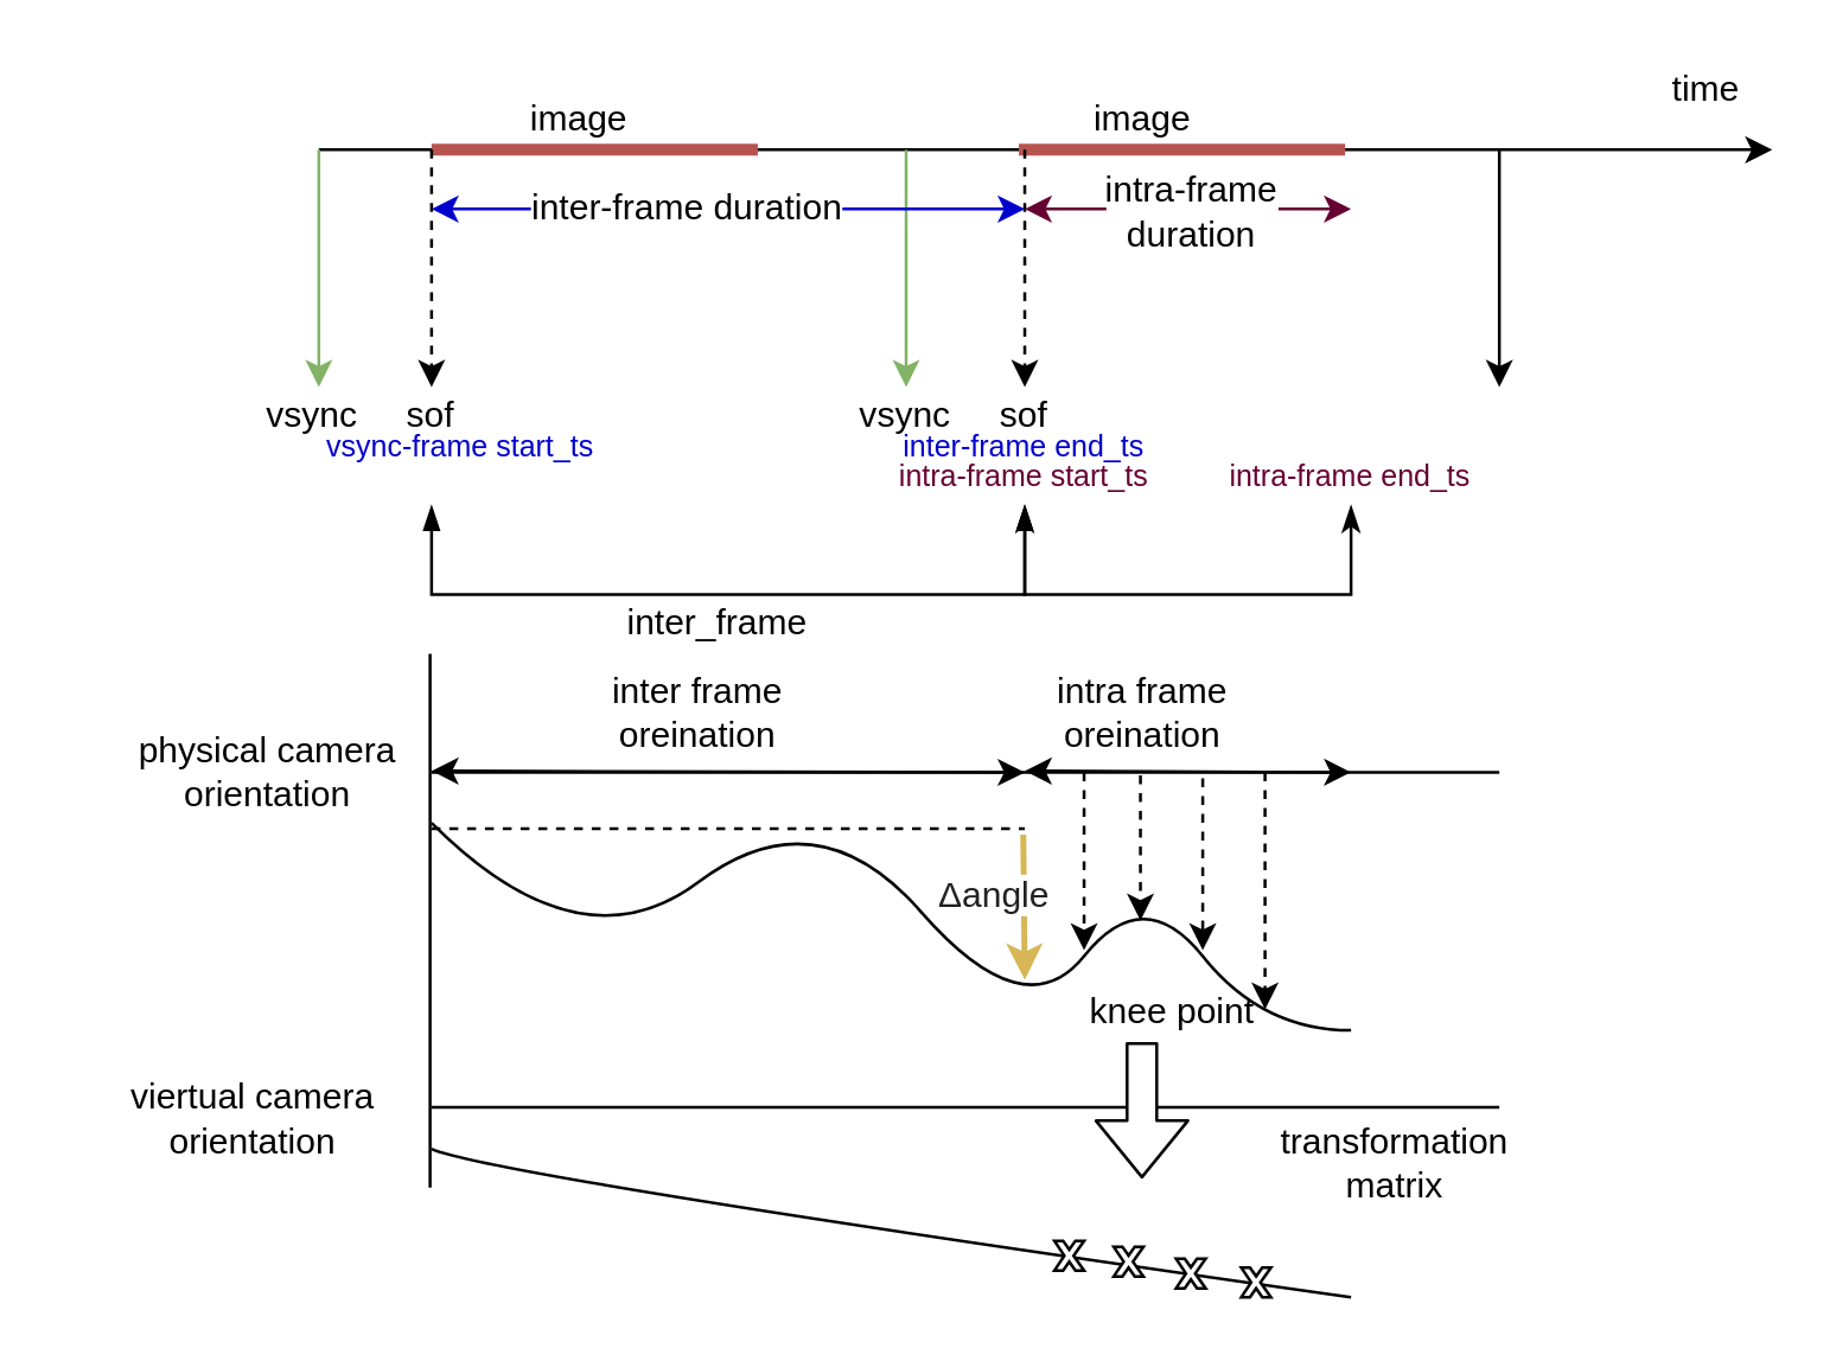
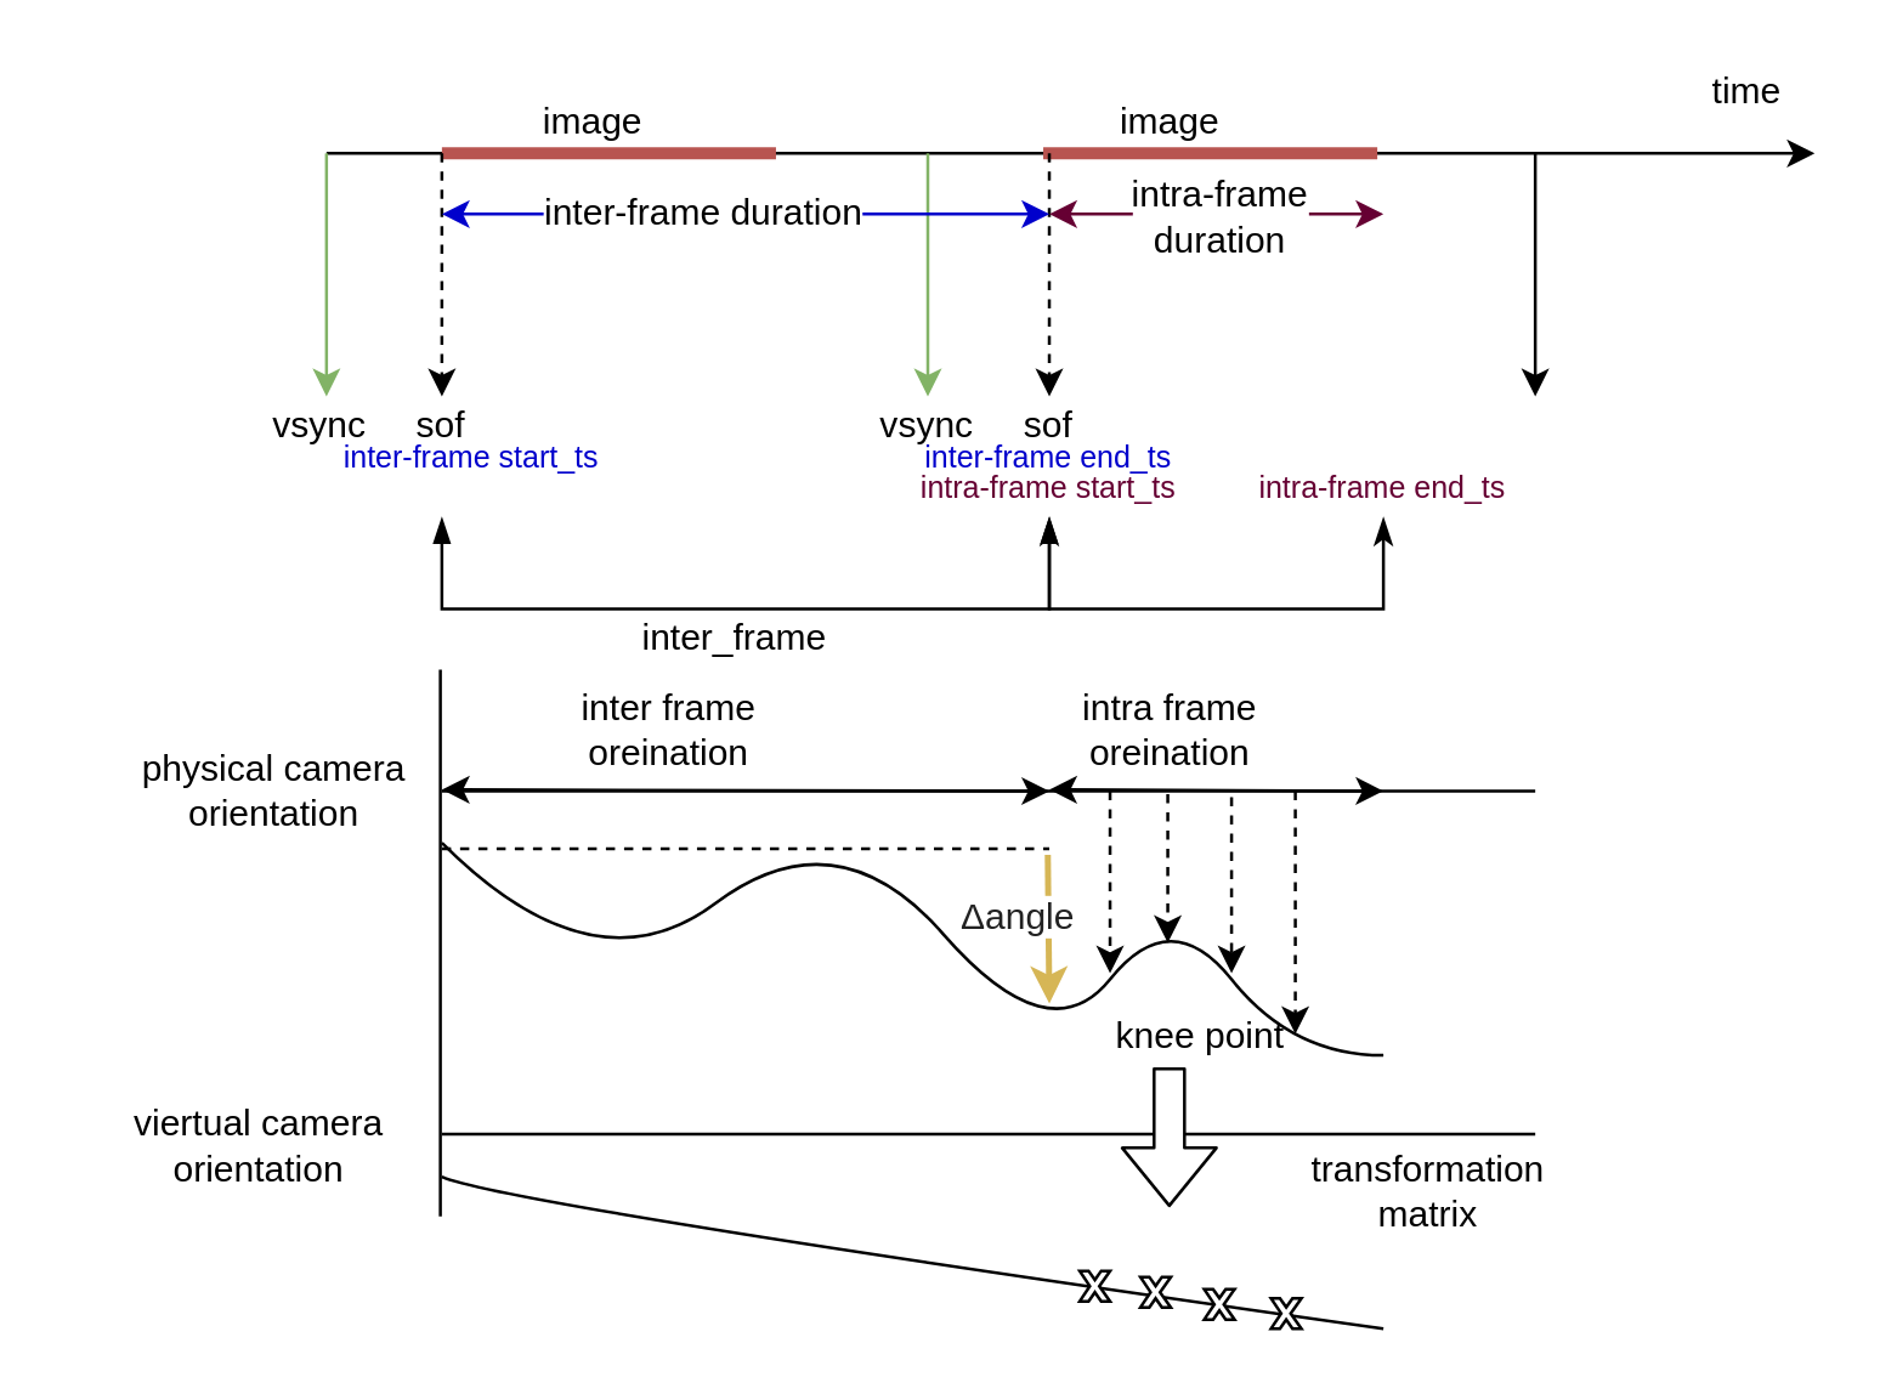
  <mxCell id="0" />
  <mxCell id="1" parent="0" />
  <mxCell id="2" value="" style="endArrow=classic;html=1;" parent="1" edge="1"><mxGeometry width="50" height="50" relative="1" as="geometry"><mxPoint x="107" y="50" as="sourcePoint" /><mxPoint x="597" y="50" as="targetPoint" /></mxGeometry></mxCell>
  <mxCell id="3" value="" style="endArrow=classic;html=1;fillColor=#d5e8d4;strokeColor=#82b366;" parent="1" edge="1"><mxGeometry width="50" height="50" relative="1" as="geometry"><mxPoint x="107" y="50" as="sourcePoint" /><mxPoint x="107" y="130" as="targetPoint" /></mxGeometry></mxCell>
  <mxCell id="4" value="" style="endArrow=classic;html=1;fillColor=#d5e8d4;strokeColor=#82b366;" parent="1" edge="1"><mxGeometry width="50" height="50" relative="1" as="geometry"><mxPoint x="305" y="50" as="sourcePoint" /><mxPoint x="305" y="130" as="targetPoint" /></mxGeometry></mxCell>
  <mxCell id="5" value="" style="endArrow=none;html=1;strokeWidth=4;fillColor=#f8cecc;strokeColor=#b85450;" parent="1" edge="1"><mxGeometry width="50" height="50" relative="1" as="geometry"><mxPoint x="145" y="50" as="sourcePoint" /><mxPoint x="255" y="50" as="targetPoint" /></mxGeometry></mxCell>
  <mxCell id="6" value="" style="endArrow=classic;html=1;" parent="1" edge="1"><mxGeometry width="50" height="50" relative="1" as="geometry"><mxPoint x="505" y="50" as="sourcePoint" /><mxPoint x="505" y="130" as="targetPoint" /></mxGeometry></mxCell>
  <mxCell id="7" value="" style="endArrow=none;html=1;strokeWidth=4;fillColor=#f8cecc;strokeColor=#b85450;" parent="1" edge="1"><mxGeometry width="50" height="50" relative="1" as="geometry"><mxPoint x="343" y="50" as="sourcePoint" /><mxPoint x="453" y="50" as="targetPoint" /></mxGeometry></mxCell>
  <mxCell id="8" value="" style="endArrow=classic;html=1;strokeWidth=1;dashed=1;" parent="1" edge="1"><mxGeometry width="50" height="50" relative="1" as="geometry"><mxPoint x="145" y="50" as="sourcePoint" /><mxPoint x="145" y="130" as="targetPoint" /></mxGeometry></mxCell>
  <mxCell id="9" value="" style="endArrow=classic;html=1;strokeWidth=1;dashed=1;" parent="1" edge="1"><mxGeometry width="50" height="50" relative="1" as="geometry"><mxPoint x="345" y="50" as="sourcePoint" /><mxPoint x="345" y="130" as="targetPoint" /></mxGeometry></mxCell>
  <mxCell id="10" value="vsync" style="text;html=1;strokeColor=none;fillColor=none;align=center;verticalAlign=middle;whiteSpace=wrap;rounded=0;" parent="1" vertex="1"><mxGeometry x="85" y="130" width="40" height="20" as="geometry" /></mxCell>
  <mxCell id="11" value="vsync" style="text;html=1;strokeColor=none;fillColor=none;align=center;verticalAlign=middle;whiteSpace=wrap;rounded=0;" parent="1" vertex="1"><mxGeometry x="285" y="130" width="40" height="20" as="geometry" /></mxCell>
  <mxCell id="12" value="" style="endArrow=classicThin;html=1;strokeWidth=1;startArrow=blockThin;startFill=1;endFill=1;rounded=0;" parent="1" edge="1"><mxGeometry width="50" height="50" relative="1" as="geometry"><mxPoint x="145" y="170" as="sourcePoint" /><mxPoint x="345" y="170" as="targetPoint" /><Array as="points"><mxPoint x="145" y="200" /><mxPoint x="345" y="200" /></Array></mxGeometry></mxCell>
  <mxCell id="13" value="sof" style="text;html=1;strokeColor=none;fillColor=none;align=center;verticalAlign=middle;whiteSpace=wrap;rounded=0;" parent="1" vertex="1"><mxGeometry x="125" y="130" width="40" height="20" as="geometry" /></mxCell>
  <mxCell id="14" value="sof" style="text;html=1;strokeColor=none;fillColor=none;align=center;verticalAlign=middle;whiteSpace=wrap;rounded=0;" parent="1" vertex="1"><mxGeometry x="325" y="130" width="40" height="20" as="geometry" /></mxCell>
  <mxCell id="15" value="&amp;nbsp;inter_frame" style="text;html=1;strokeColor=none;fillColor=none;align=center;verticalAlign=middle;whiteSpace=wrap;rounded=0;" parent="1" vertex="1"><mxGeometry x="220" y="200" width="40" height="20" as="geometry" /></mxCell>
  <mxCell id="16" value="" style="endArrow=classicThin;html=1;strokeWidth=1;startArrow=blockThin;startFill=1;endFill=1;rounded=0;" parent="1" edge="1"><mxGeometry width="50" height="50" relative="1" as="geometry"><mxPoint x="345" y="170" as="sourcePoint" /><mxPoint x="455" y="170" as="targetPoint" /><Array as="points"><mxPoint x="345" y="200" /><mxPoint x="455" y="200" /></Array></mxGeometry></mxCell>
  <mxCell id="17" value="time" style="text;html=1;strokeColor=none;fillColor=none;align=center;verticalAlign=middle;whiteSpace=wrap;rounded=0;" parent="1" vertex="1"><mxGeometry x="555" y="20" width="40" height="20" as="geometry" /></mxCell>
  <mxCell id="18" value="image" style="text;html=1;strokeColor=none;fillColor=none;align=center;verticalAlign=middle;whiteSpace=wrap;rounded=0;" parent="1" vertex="1"><mxGeometry x="175" y="30" width="40" height="20" as="geometry" /></mxCell>
  <mxCell id="19" value="image" style="text;html=1;strokeColor=none;fillColor=none;align=center;verticalAlign=middle;whiteSpace=wrap;rounded=0;" parent="1" vertex="1"><mxGeometry x="365" y="30" width="40" height="20" as="geometry" /></mxCell>
  <mxCell id="20" value="" style="curved=1;endArrow=none;html=1;strokeWidth=1;endFill=0;" parent="1" edge="1"><mxGeometry width="50" height="50" relative="1" as="geometry"><mxPoint x="145" y="277" as="sourcePoint" /><mxPoint x="455" y="347" as="targetPoint" /><Array as="points"><mxPoint x="195" y="327" /><mxPoint x="275" y="267" /><mxPoint x="345" y="347" /><mxPoint x="385" y="297" /><mxPoint x="425" y="347" /></Array></mxGeometry></mxCell>
  <mxCell id="21" value="" style="curved=1;endArrow=none;html=1;strokeWidth=1;endFill=0;" parent="1" edge="1"><mxGeometry width="50" height="50" relative="1" as="geometry"><mxPoint x="145" y="387" as="sourcePoint" /><mxPoint x="455" y="437" as="targetPoint" /><Array as="points"><mxPoint x="165" y="396" /></Array></mxGeometry></mxCell>
  <mxCell id="22" value="" style="endArrow=none;html=1;strokeWidth=1;" parent="1" edge="1"><mxGeometry width="50" height="50" relative="1" as="geometry"><mxPoint x="144.5" y="400" as="sourcePoint" /><mxPoint x="144.5" y="220" as="targetPoint" /></mxGeometry></mxCell>
  <mxCell id="23" value="" style="endArrow=none;html=1;strokeWidth=1;" parent="1" edge="1"><mxGeometry width="50" height="50" relative="1" as="geometry"><mxPoint x="145" y="260" as="sourcePoint" /><mxPoint x="505" y="260" as="targetPoint" /></mxGeometry></mxCell>
  <mxCell id="24" value="" style="endArrow=none;html=1;strokeWidth=1;" parent="1" edge="1"><mxGeometry width="50" height="50" relative="1" as="geometry"><mxPoint x="145" y="373" as="sourcePoint" /><mxPoint x="505" y="373" as="targetPoint" /></mxGeometry></mxCell>
  <mxCell id="25" value="physical camera orientation" style="text;html=1;strokeColor=none;fillColor=none;align=center;verticalAlign=middle;whiteSpace=wrap;rounded=0;" parent="1" vertex="1"><mxGeometry x="25" y="250" width="130" height="20" as="geometry" /></mxCell>
  <mxCell id="26" value="viertual camera orientation" style="text;html=1;strokeColor=none;fillColor=none;align=center;verticalAlign=middle;whiteSpace=wrap;rounded=0;" parent="1" vertex="1"><mxGeometry x="20" y="367" width="130" height="20" as="geometry" /></mxCell>
  <mxCell id="27" value="" style="endArrow=classic;startArrow=classic;html=1;strokeWidth=1;" parent="1" edge="1"><mxGeometry width="50" height="50" relative="1" as="geometry"><mxPoint x="145" y="259.5" as="sourcePoint" /><mxPoint x="345" y="260" as="targetPoint" /></mxGeometry></mxCell>
- <mxCell id="28" value="inter frame oreination" style="text;html=1;strokeColor=none;fillColor=none;align=center;verticalAlign=middle;whiteSpace=wrap;rounded=0;" parent="1" vertex="1"><mxGeometry x="185" y="230" width="100" height="20" as="geometry" /></mxCell>
+ <mxCell id="28" value="inter frame oreination" style="text;html=1;strokeColor=none;fillColor=none;align=center;verticalAlign=middle;whiteSpace=wrap;rounded=0;" parent="1" vertex="1"><mxGeometry x="170" y="230" width="100" height="20" as="geometry" /></mxCell>
  <mxCell id="29" value="" style="endArrow=classic;startArrow=classic;html=1;strokeWidth=1;" parent="1" edge="1"><mxGeometry width="50" height="50" relative="1" as="geometry"><mxPoint x="345" y="259.5" as="sourcePoint" /><mxPoint x="455" y="260" as="targetPoint" /></mxGeometry></mxCell>
  <mxCell id="30" value="intra frame oreination" style="text;html=1;strokeColor=none;fillColor=none;align=center;verticalAlign=middle;whiteSpace=wrap;rounded=0;" parent="1" vertex="1"><mxGeometry x="335" y="230" width="100" height="20" as="geometry" /></mxCell>
  <mxCell id="31" value="" style="endArrow=classic;html=1;strokeWidth=1;dashed=1;" parent="1" edge="1"><mxGeometry width="50" height="50" relative="1" as="geometry"><mxPoint x="365" y="260" as="sourcePoint" /><mxPoint x="365" y="320" as="targetPoint" /></mxGeometry></mxCell>
  <mxCell id="32" value="" style="endArrow=classic;html=1;strokeWidth=1;dashed=1;" parent="1" edge="1"><mxGeometry width="50" height="50" relative="1" as="geometry"><mxPoint x="384" y="261" as="sourcePoint" /><mxPoint x="384" y="310" as="targetPoint" /></mxGeometry></mxCell>
  <mxCell id="33" value="" style="endArrow=classic;html=1;strokeWidth=1;dashed=1;" parent="1" edge="1"><mxGeometry width="50" height="50" relative="1" as="geometry"><mxPoint x="405" y="262" as="sourcePoint" /><mxPoint x="405" y="320" as="targetPoint" /></mxGeometry></mxCell>
  <mxCell id="34" value="" style="endArrow=classic;html=1;strokeWidth=1;dashed=1;" parent="1" edge="1"><mxGeometry width="50" height="50" relative="1" as="geometry"><mxPoint x="426" y="260" as="sourcePoint" /><mxPoint x="426" y="340" as="targetPoint" /></mxGeometry></mxCell>
  <mxCell id="35" value="knee point" style="text;html=1;strokeColor=none;fillColor=none;align=center;verticalAlign=middle;whiteSpace=wrap;rounded=0;" parent="1" vertex="1"><mxGeometry x="355" y="331" width="80" height="20" as="geometry" /></mxCell>
  <mxCell id="36" value="" style="shape=flexArrow;endArrow=classic;html=1;strokeWidth=1;fillColor=#ffffff;" parent="1" edge="1"><mxGeometry width="50" height="50" relative="1" as="geometry"><mxPoint x="384.5" y="351" as="sourcePoint" /><mxPoint x="384.5" y="397" as="targetPoint" /></mxGeometry></mxCell>
  <mxCell id="37" value="transformation&lt;br&gt;matrix" style="text;html=1;strokeColor=none;fillColor=none;align=center;verticalAlign=middle;whiteSpace=wrap;rounded=0;" parent="1" vertex="1"><mxGeometry x="450" y="382" width="40" height="20" as="geometry" /></mxCell>
  <mxCell id="38" value="" style="endArrow=none;dashed=1;html=1;" parent="1" edge="1"><mxGeometry width="50" height="50" relative="1" as="geometry"><mxPoint x="145" y="279" as="sourcePoint" /><mxPoint x="345" y="279" as="targetPoint" /></mxGeometry></mxCell>
  <mxCell id="39" value="" style="endArrow=classic;html=1;strokeWidth=2;fillColor=#fff2cc;strokeColor=#d6b656;" parent="1" edge="1"><mxGeometry width="50" height="50" relative="1" as="geometry"><mxPoint x="344.5" y="281" as="sourcePoint" /><mxPoint x="345" y="330" as="targetPoint" /></mxGeometry></mxCell>
  <mxCell id="40" value="&lt;span style=&quot;color: rgb(34 , 34 , 34) ; font-family: sans-serif ; background-color: rgb(255 , 255 , 255)&quot;&gt;&lt;font style=&quot;font-size: 12px&quot;&gt;Δangle&lt;/font&gt;&lt;/span&gt;" style="text;html=1;strokeColor=none;fillColor=none;align=center;verticalAlign=middle;whiteSpace=wrap;rounded=0;" parent="1" vertex="1"><mxGeometry x="300" y="292" width="70" height="20" as="geometry" /></mxCell>
  <mxCell id="41" value="" style="verticalLabelPosition=bottom;verticalAlign=top;html=1;shape=mxgraph.basic.x" parent="1" vertex="1"><mxGeometry x="355" y="418" width="10" height="10" as="geometry" /></mxCell>
  <mxCell id="42" value="" style="verticalLabelPosition=bottom;verticalAlign=top;html=1;shape=mxgraph.basic.x" parent="1" vertex="1"><mxGeometry x="375" y="420" width="10" height="10" as="geometry" /></mxCell>
  <mxCell id="43" value="" style="verticalLabelPosition=bottom;verticalAlign=top;html=1;shape=mxgraph.basic.x" parent="1" vertex="1"><mxGeometry x="396" y="424" width="10" height="10" as="geometry" /></mxCell>
  <mxCell id="44" value="" style="verticalLabelPosition=bottom;verticalAlign=top;html=1;shape=mxgraph.basic.x" parent="1" vertex="1"><mxGeometry x="418" y="427" width="10" height="10" as="geometry" /></mxCell>
- <mxCell id="45" value="vsync-frame start_ts" style="text;html=1;strokeColor=none;fillColor=none;align=center;verticalAlign=middle;whiteSpace=wrap;rounded=0;fontSize=10;fontColor=#0000CC;" parent="1" vertex="1"><mxGeometry x="105" y="140" width="100" height="20" as="geometry" /></mxCell>
+ <mxCell id="45" value="inter-frame start_ts" style="text;html=1;strokeColor=none;fillColor=none;align=center;verticalAlign=middle;whiteSpace=wrap;rounded=0;fontSize=10;fontColor=#0000CC;" parent="1" vertex="1"><mxGeometry x="105" y="140" width="100" height="20" as="geometry" /></mxCell>
  <mxCell id="46" value="inter-frame end_ts" style="text;html=1;strokeColor=none;fillColor=none;align=center;verticalAlign=middle;whiteSpace=wrap;rounded=0;fontSize=10;fontColor=#0000CC;" parent="1" vertex="1"><mxGeometry x="295" y="140" width="100" height="20" as="geometry" /></mxCell>
  <mxCell id="47" value="intra-frame start_ts" style="text;html=1;strokeColor=none;fillColor=none;align=center;verticalAlign=middle;whiteSpace=wrap;rounded=0;fontSize=10;fontColor=#660033;" parent="1" vertex="1"><mxGeometry x="295" y="150" width="100" height="20" as="geometry" /></mxCell>
  <mxCell id="48" value="intra-frame end_ts" style="text;html=1;strokeColor=none;fillColor=none;align=center;verticalAlign=middle;whiteSpace=wrap;rounded=0;fontSize=10;fontColor=#660033;" parent="1" vertex="1"><mxGeometry x="405" y="150" width="100" height="20" as="geometry" /></mxCell>
  <mxCell id="49" value="" style="endArrow=classic;startArrow=classic;html=1;strokeColor=#0000CC;" edge="1" parent="1"><mxGeometry width="50" height="50" relative="1" as="geometry"><mxPoint x="145" y="70" as="sourcePoint" /><mxPoint x="345" y="70" as="targetPoint" /></mxGeometry></mxCell>
  <mxCell id="50" value="inter-frame duration" style="text;html=1;resizable=0;points=[];align=center;verticalAlign=middle;labelBackgroundColor=#ffffff;" vertex="1" connectable="0" parent="49"><mxGeometry x="-0.147" y="1" relative="1" as="geometry"><mxPoint as="offset" /></mxGeometry></mxCell>
  <mxCell id="51" value="" style="endArrow=classic;startArrow=classic;html=1;strokeColor=#660033;" edge="1" parent="1"><mxGeometry width="50" height="50" relative="1" as="geometry"><mxPoint x="345" y="70" as="sourcePoint" /><mxPoint x="455" y="70" as="targetPoint" /></mxGeometry></mxCell>
  <mxCell id="52" value="intra-frame&lt;br&gt;duration" style="text;html=1;resizable=0;points=[];align=center;verticalAlign=middle;labelBackgroundColor=#ffffff;" vertex="1" connectable="0" parent="51"><mxGeometry x="-0.312" relative="1" as="geometry"><mxPoint x="17" as="offset" /></mxGeometry></mxCell>
